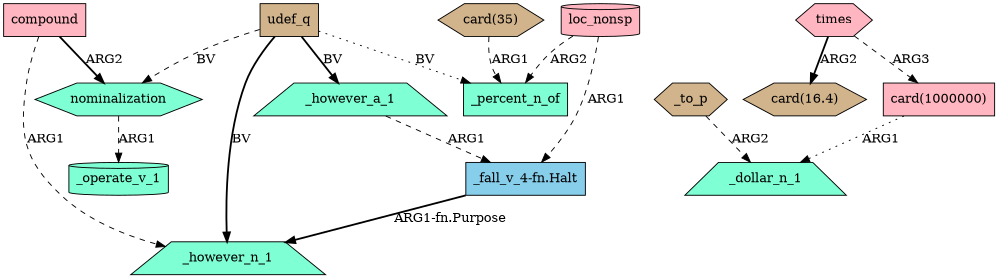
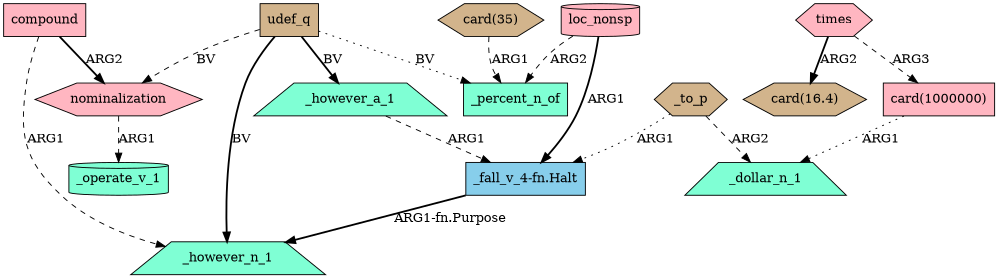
  digraph {
    node [fillcolor=aquamarine shape=hexagon style=filled]
    edge [style=dashed]
    _operate_v_1 [shape=cylinder]
-   nominalization
+   nominalization [fillcolor=lightpink]
    "card(1000000)" [fillcolor=lightpink shape=box]
    times [fillcolor=lightpink]
    "card(16.4)" [fillcolor=tan]
    _dollar_n_1 [shape=trapezium]
    udef_q [fillcolor=tan shape=box]
    n8 [label=_however_n_1 shape=trapezium]
    _percent_n_of [shape=box]
    _however_a_1 [shape=trapezium]
    _to_p [fillcolor=tan]
    n12 [fillcolor=skyblue label="_fall_v_4-fn.Halt" shape=box]
    compound [fillcolor=lightpink shape=box]
    "card(35)" [fillcolor=tan]
    loc_nonsp [fillcolor=lightpink shape=cylinder]
    nominalization -> _operate_v_1 [label=ARG1]
    "card(1000000)" -> _dollar_n_1 [label=ARG1 style=dotted]
    times -> "card(1000000)" [label=ARG3]
    times -> "card(16.4)" [label=ARG2 style=bold]
    udef_q -> nominalization [label=BV]
    udef_q -> n8 [label=BV style=bold]
    udef_q -> _percent_n_of [label=BV style=dotted]
    udef_q -> _however_a_1 [label=BV style=bold]
    _however_a_1 -> n12 [label=ARG1]
    _to_p -> _dollar_n_1 [label=ARG2]
+   _to_p -> n12 [label=ARG1 style=dotted]
    n12 -> n8 [label="ARG1-fn.Purpose" style=bold]
    compound -> nominalization [label=ARG2 style=bold]
    compound -> n8 [label=ARG1]
    "card(35)" -> _percent_n_of [label=ARG1]
    loc_nonsp -> _percent_n_of [label=ARG2]
-   loc_nonsp -> n12 [label=ARG1]
+   loc_nonsp -> n12 [label=ARG1 style=bold]
  }
